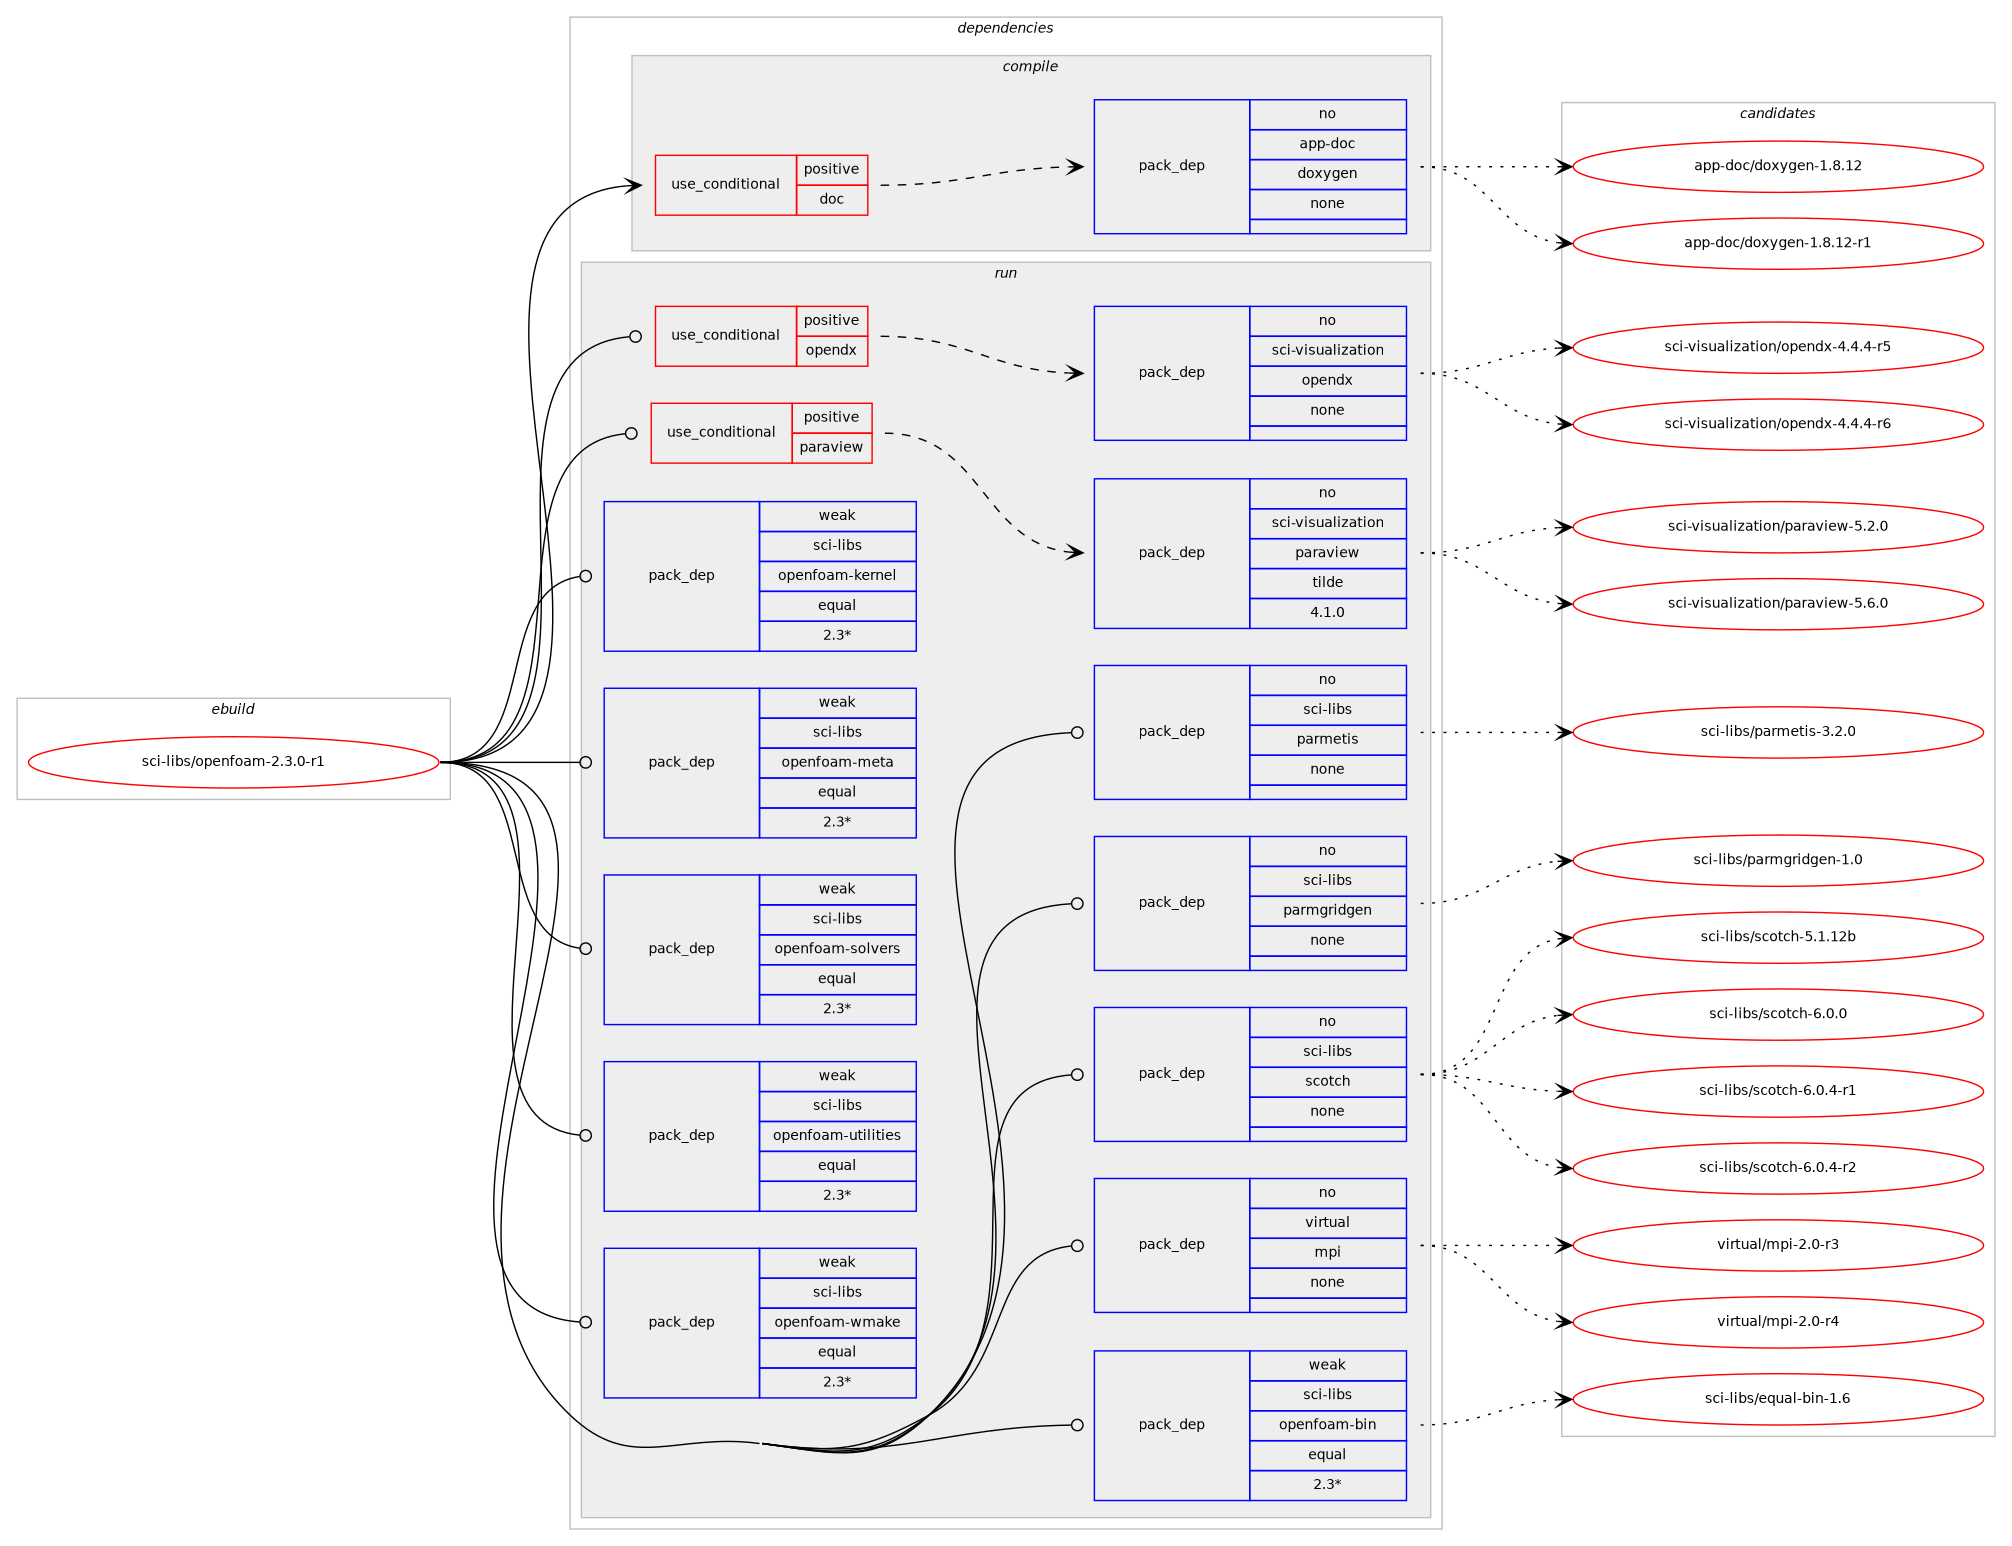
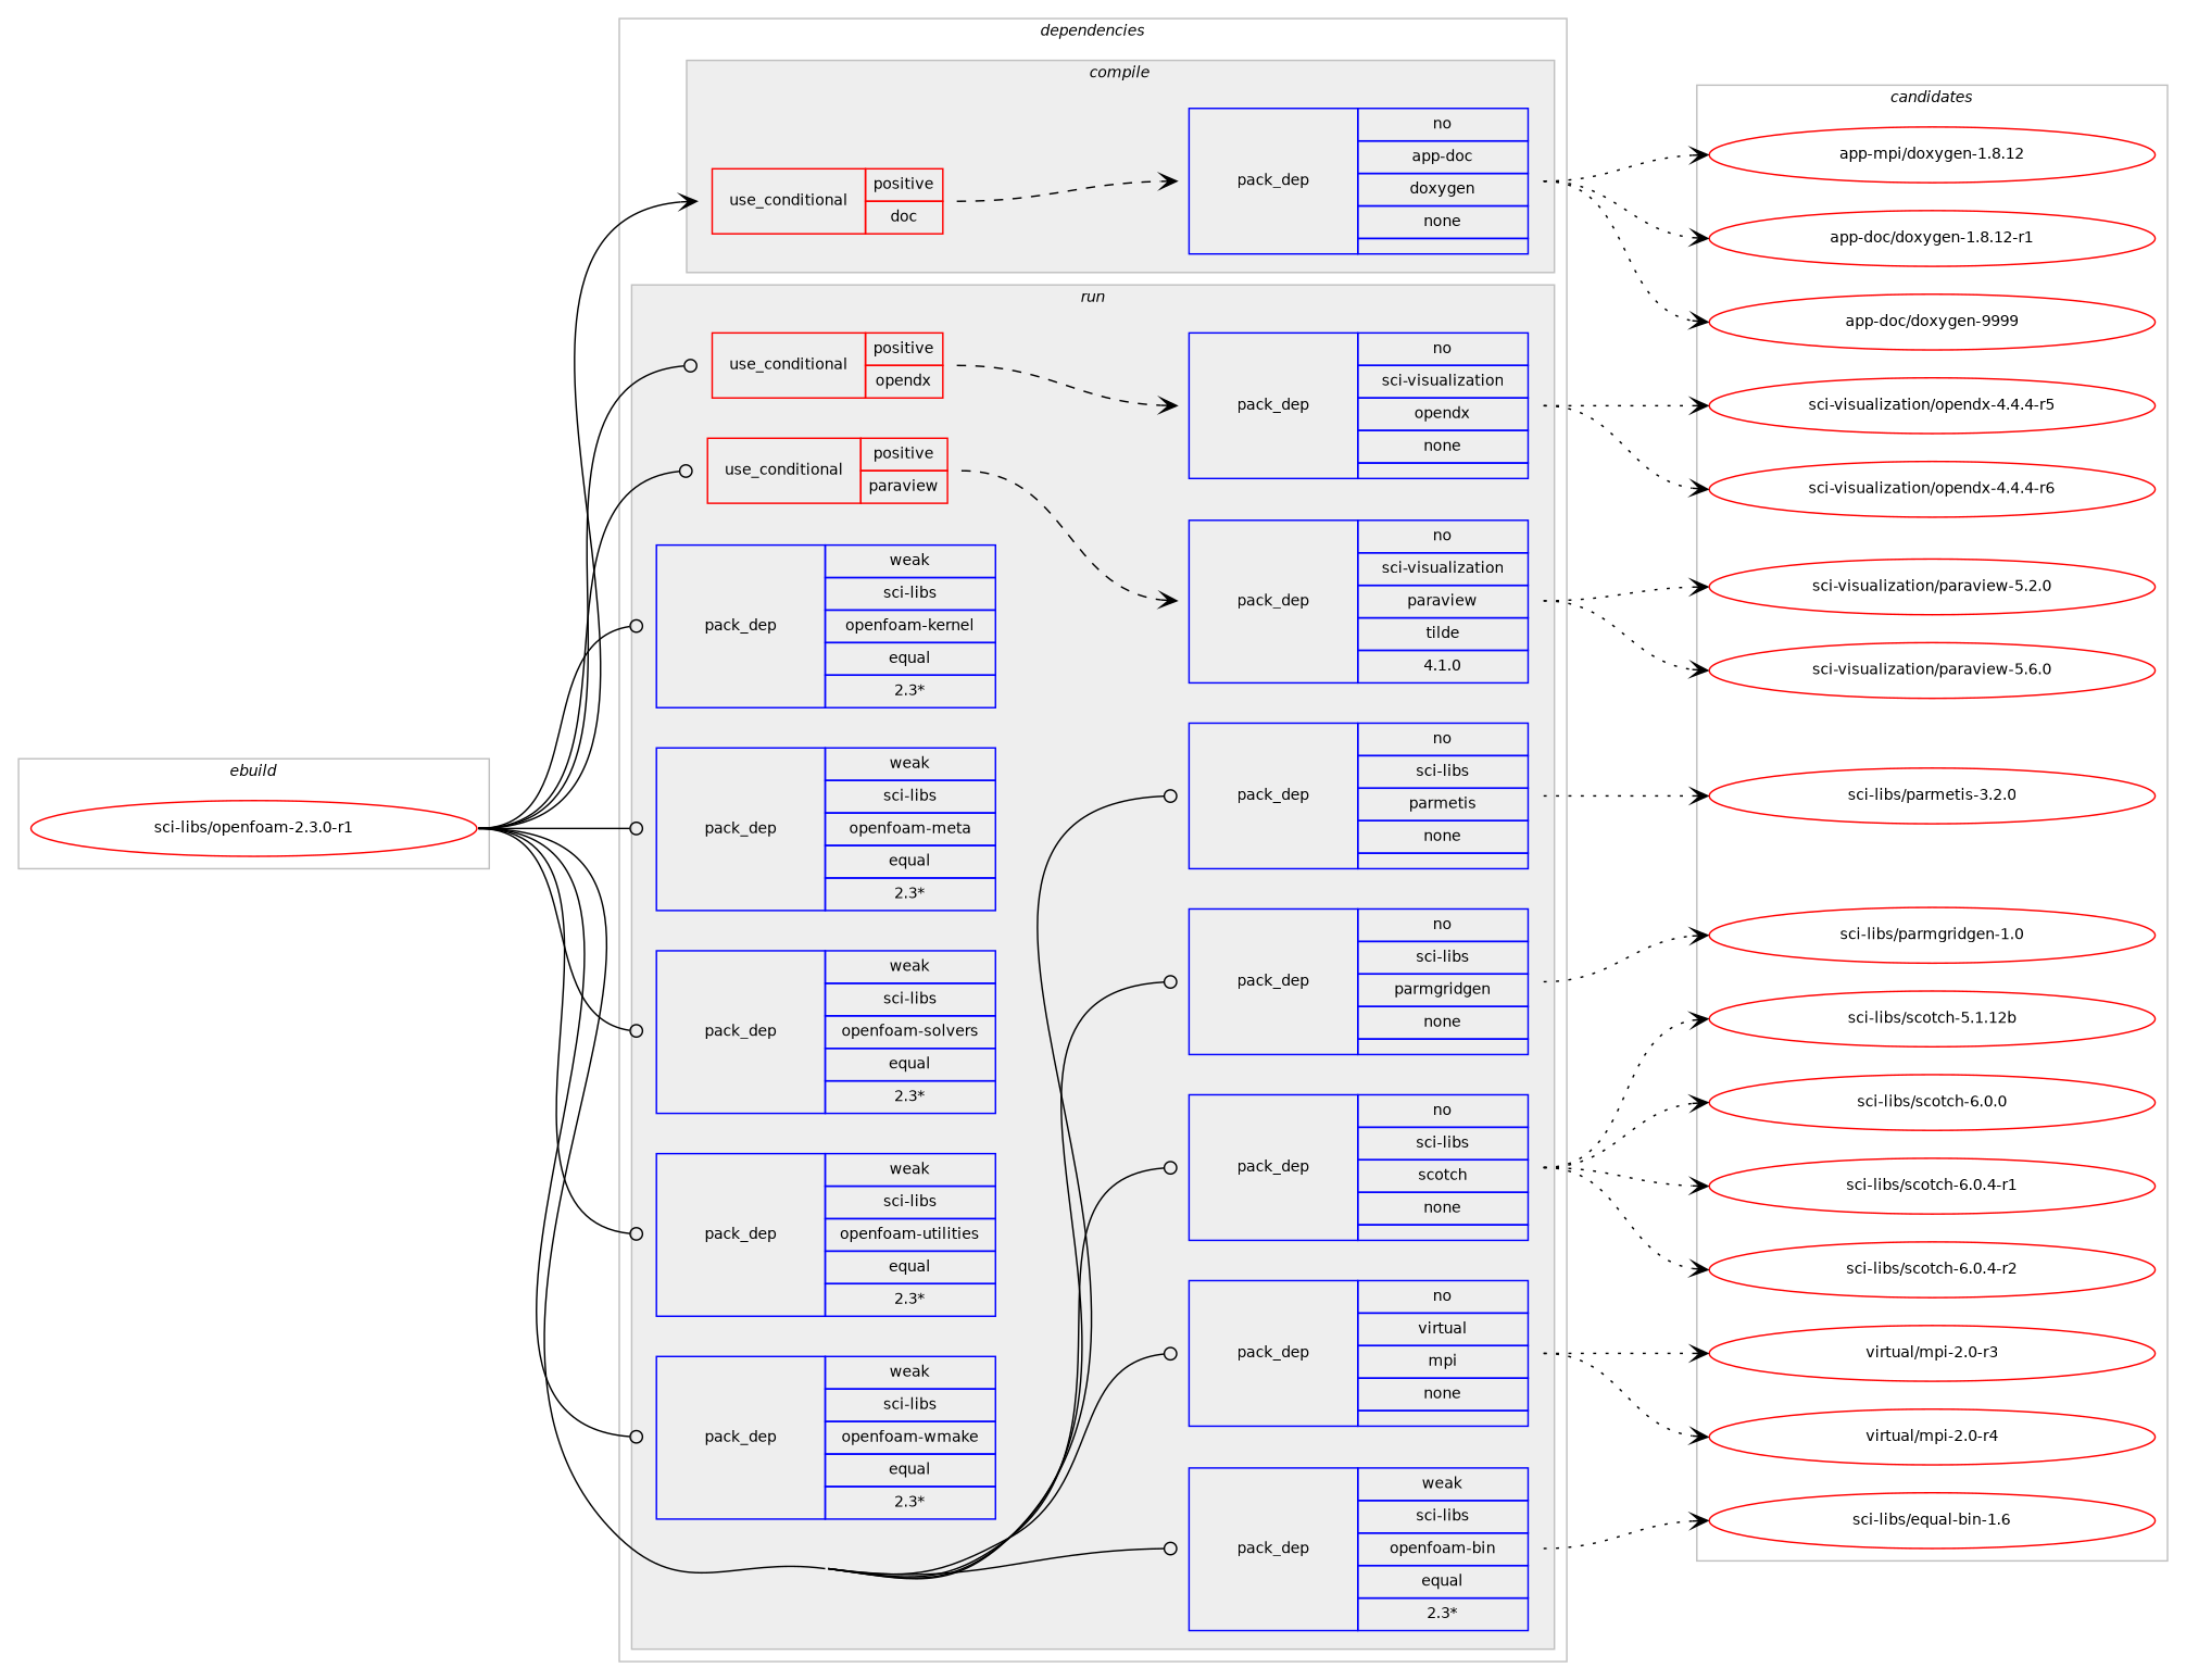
  digraph {
    compound=true
    concentrate=true
    fontname=Helvetica
    fontsize=10
    newrank=true
    rankdir=LR
    ranksep=1.5
    node [color=red fontname=Helvetica fontsize=10]
    edge [arrowhead=vee headport=w style=dotted tailport=e weight=20]
    n1 [label="sci-libs/openfoam-2.3.0-r1" width=4]
    n2 [color=blue label=<<TABLE BORDER="0" CELLBORDER="1" CELLSPACING="0" CELLPADDING="4" WIDTH="220"><TR><TD ROWSPAN="6" CELLPADDING="30">pack_dep</TD></TR><TR><TD WIDTH="110">no</TD></TR><TR><TD>app-doc</TD></TR><TR><TD>doxygen</TD></TR><TR><TD>none</TD></TR><TR><TD></TD></TR></TABLE>> shape=none]
    n3 [label=<<TABLE BORDER="0" CELLBORDER="1" CELLSPACING="0" CELLPADDING="4"><TR><TD ROWSPAN="3" CELLPADDING="10">use_conditional</TD></TR><TR><TD>positive</TD></TR><TR><TD>doc</TD></TR></TABLE>> shape=none]
    n4 [color=blue label=<<TABLE BORDER="0" CELLBORDER="1" CELLSPACING="0" CELLPADDING="4" WIDTH="220"><TR><TD ROWSPAN="6" CELLPADDING="30">pack_dep</TD></TR><TR><TD WIDTH="110">no</TD></TR><TR><TD>sci-visualization</TD></TR><TR><TD>opendx</TD></TR><TR><TD>none</TD></TR><TR><TD></TD></TR></TABLE>> shape=none]
    n5 [label=<<TABLE BORDER="0" CELLBORDER="1" CELLSPACING="0" CELLPADDING="4"><TR><TD ROWSPAN="3" CELLPADDING="10">use_conditional</TD></TR><TR><TD>positive</TD></TR><TR><TD>opendx</TD></TR></TABLE>> shape=none]
    n6 [color=blue label=<<TABLE BORDER="0" CELLBORDER="1" CELLSPACING="0" CELLPADDING="4" WIDTH="220"><TR><TD ROWSPAN="6" CELLPADDING="30">pack_dep</TD></TR><TR><TD WIDTH="110">no</TD></TR><TR><TD>sci-visualization</TD></TR><TR><TD>paraview</TD></TR><TR><TD>tilde</TD></TR><TR><TD>4.1.0</TD></TR></TABLE>> shape=none]
    n7 [label=<<TABLE BORDER="0" CELLBORDER="1" CELLSPACING="0" CELLPADDING="4"><TR><TD ROWSPAN="3" CELLPADDING="10">use_conditional</TD></TR><TR><TD>positive</TD></TR><TR><TD>paraview</TD></TR></TABLE>> shape=none]
    n8 [color=blue label=<<TABLE BORDER="0" CELLBORDER="1" CELLSPACING="0" CELLPADDING="4" WIDTH="220"><TR><TD ROWSPAN="6" CELLPADDING="30">pack_dep</TD></TR><TR><TD WIDTH="110">no</TD></TR><TR><TD>sci-libs</TD></TR><TR><TD>parmetis</TD></TR><TR><TD>none</TD></TR><TR><TD></TD></TR></TABLE>> shape=none]
    n9 [color=blue label=<<TABLE BORDER="0" CELLBORDER="1" CELLSPACING="0" CELLPADDING="4" WIDTH="220"><TR><TD ROWSPAN="6" CELLPADDING="30">pack_dep</TD></TR><TR><TD WIDTH="110">no</TD></TR><TR><TD>sci-libs</TD></TR><TR><TD>parmgridgen</TD></TR><TR><TD>none</TD></TR><TR><TD></TD></TR></TABLE>> shape=none]
    n10 [color=blue label=<<TABLE BORDER="0" CELLBORDER="1" CELLSPACING="0" CELLPADDING="4" WIDTH="220"><TR><TD ROWSPAN="6" CELLPADDING="30">pack_dep</TD></TR><TR><TD WIDTH="110">no</TD></TR><TR><TD>sci-libs</TD></TR><TR><TD>scotch</TD></TR><TR><TD>none</TD></TR><TR><TD></TD></TR></TABLE>> shape=none]
    n11 [color=blue label=<<TABLE BORDER="0" CELLBORDER="1" CELLSPACING="0" CELLPADDING="4" WIDTH="220"><TR><TD ROWSPAN="6" CELLPADDING="30">pack_dep</TD></TR><TR><TD WIDTH="110">no</TD></TR><TR><TD>virtual</TD></TR><TR><TD>mpi</TD></TR><TR><TD>none</TD></TR><TR><TD></TD></TR></TABLE>> shape=none]
    n12 [color=blue label=<<TABLE BORDER="0" CELLBORDER="1" CELLSPACING="0" CELLPADDING="4" WIDTH="220"><TR><TD ROWSPAN="6" CELLPADDING="30">pack_dep</TD></TR><TR><TD WIDTH="110">weak</TD></TR><TR><TD>sci-libs</TD></TR><TR><TD>openfoam-bin</TD></TR><TR><TD>equal</TD></TR><TR><TD>2.3*</TD></TR></TABLE>> shape=none]
    n13 [color=blue label=<<TABLE BORDER="0" CELLBORDER="1" CELLSPACING="0" CELLPADDING="4" WIDTH="220"><TR><TD ROWSPAN="6" CELLPADDING="30">pack_dep</TD></TR><TR><TD WIDTH="110">weak</TD></TR><TR><TD>sci-libs</TD></TR><TR><TD>openfoam-kernel</TD></TR><TR><TD>equal</TD></TR><TR><TD>2.3*</TD></TR></TABLE>> shape=none]
    n14 [color=blue label=<<TABLE BORDER="0" CELLBORDER="1" CELLSPACING="0" CELLPADDING="4" WIDTH="220"><TR><TD ROWSPAN="6" CELLPADDING="30">pack_dep</TD></TR><TR><TD WIDTH="110">weak</TD></TR><TR><TD>sci-libs</TD></TR><TR><TD>openfoam-meta</TD></TR><TR><TD>equal</TD></TR><TR><TD>2.3*</TD></TR></TABLE>> shape=none]
    n15 [color=blue label=<<TABLE BORDER="0" CELLBORDER="1" CELLSPACING="0" CELLPADDING="4" WIDTH="220"><TR><TD ROWSPAN="6" CELLPADDING="30">pack_dep</TD></TR><TR><TD WIDTH="110">weak</TD></TR><TR><TD>sci-libs</TD></TR><TR><TD>openfoam-solvers</TD></TR><TR><TD>equal</TD></TR><TR><TD>2.3*</TD></TR></TABLE>> shape=none]
    n16 [color=blue label=<<TABLE BORDER="0" CELLBORDER="1" CELLSPACING="0" CELLPADDING="4" WIDTH="220"><TR><TD ROWSPAN="6" CELLPADDING="30">pack_dep</TD></TR><TR><TD WIDTH="110">weak</TD></TR><TR><TD>sci-libs</TD></TR><TR><TD>openfoam-utilities</TD></TR><TR><TD>equal</TD></TR><TR><TD>2.3*</TD></TR></TABLE>> shape=none]
    n17 [color=blue label=<<TABLE BORDER="0" CELLBORDER="1" CELLSPACING="0" CELLPADDING="4" WIDTH="220"><TR><TD ROWSPAN="6" CELLPADDING="30">pack_dep</TD></TR><TR><TD WIDTH="110">weak</TD></TR><TR><TD>sci-libs</TD></TR><TR><TD>openfoam-wmake</TD></TR><TR><TD>equal</TD></TR><TR><TD>2.3*</TD></TR></TABLE>> shape=none]
-   n18 [label="app-doc/doxygen-1.8.12" width=4]
+   n18 [label="app-mpi/doxygen-1.8.12" width=4]
    n19 [label="app-doc/doxygen-1.8.12-r1" width=4]
+   n20 [label="app-doc/doxygen-9999" width=4]
    n21 [label="sci-visualization/opendx-4.4.4-r5" width=4]
    n22 [label="sci-visualization/opendx-4.4.4-r6" width=4]
    n23 [label="sci-visualization/paraview-5.2.0" width=4]
    n24 [label="sci-visualization/paraview-5.6.0" width=4]
    n25 [label="sci-libs/parmetis-3.2.0" width=4]
    n26 [label="sci-libs/parmgridgen-1.0" width=4]
    n27 [label="sci-libs/scotch-5.1.12b" width=4]
    n28 [label="sci-libs/scotch-6.0.0" width=4]
    n29 [label="sci-libs/scotch-6.0.4-r1" width=4]
    n30 [label="sci-libs/scotch-6.0.4-r2" width=4]
    n31 [label="virtual/mpi-2.0-r3" width=4]
    n32 [label="virtual/mpi-2.0-r4" width=4]
    n33 [label="sci-libs/equal-bin-1.6" width=4]
    subgraph cluster_1 {
      color=gray
      label=<<i>ebuild</i>>
      rank=same
      n1
    }
    subgraph cluster_2 {
      color=gray
      label=<<i>dependencies</i>>
      subgraph cluster_3 {
        color=gray
        fillcolor="#eeeeee"
        label=<<i>compile</i>>
        style=filled
        subgraph sub_4 {
          color=gray
          fillcolor="#eeeeee"
          label=<<i>compile</i>>
          style=filled
          n3
          subgraph sub_5 {
            color=gray
            fillcolor="#eeeeee"
            label=<<i>compile</i>>
            style=filled
            n2
          }
        }
      }
      subgraph cluster_6 {
        color=gray
        fillcolor="#eeeeee"
        label=<<i>compile and run</i>>
        style=filled
      }
      subgraph cluster_7 {
        color=gray
        fillcolor="#eeeeee"
        label=<<i>run</i>>
        style=filled
        subgraph sub_8 {
          color=gray
          fillcolor="#eeeeee"
          label=<<i>run</i>>
          style=filled
          n5
          subgraph sub_9 {
            color=gray
            fillcolor="#eeeeee"
            label=<<i>run</i>>
            style=filled
            n4
          }
        }
        subgraph sub_10 {
          color=gray
          fillcolor="#eeeeee"
          label=<<i>run</i>>
          style=filled
          n7
          subgraph sub_11 {
            color=gray
            fillcolor="#eeeeee"
            label=<<i>run</i>>
            style=filled
            n6
          }
        }
        subgraph sub_12 {
          color=gray
          fillcolor="#eeeeee"
          label=<<i>run</i>>
          style=filled
          n8
        }
        subgraph sub_13 {
          color=gray
          fillcolor="#eeeeee"
          label=<<i>run</i>>
          style=filled
          n9
        }
        subgraph sub_14 {
          color=gray
          fillcolor="#eeeeee"
          label=<<i>run</i>>
          style=filled
          n10
        }
        subgraph sub_15 {
          color=gray
          fillcolor="#eeeeee"
          label=<<i>run</i>>
          style=filled
          n11
        }
        subgraph sub_16 {
          color=gray
          fillcolor="#eeeeee"
          label=<<i>run</i>>
          style=filled
          n12
        }
        subgraph sub_17 {
          color=gray
          fillcolor="#eeeeee"
          label=<<i>run</i>>
          style=filled
          n13
        }
        subgraph sub_18 {
          color=gray
          fillcolor="#eeeeee"
          label=<<i>run</i>>
          style=filled
          n14
        }
        subgraph sub_19 {
          color=gray
          fillcolor="#eeeeee"
          label=<<i>run</i>>
          style=filled
          n15
        }
        subgraph sub_20 {
          color=gray
          fillcolor="#eeeeee"
          label=<<i>run</i>>
          style=filled
          n16
        }
        subgraph sub_21 {
          color=gray
          fillcolor="#eeeeee"
          label=<<i>run</i>>
          style=filled
          n17
        }
      }
    }
    subgraph cluster_22 {
      color=gray
      label=<<i>candidates</i>>
      rank=same
      subgraph sub_23 {
        color=black
        label=<<i>candidates</i>>
        nodesep=1
        rank=same
        n18
        n19
+       n20
      }
      subgraph sub_24 {
        color=black
        label=<<i>candidates</i>>
        nodesep=1
        rank=same
        n21
        n22
      }
      subgraph sub_25 {
        color=black
        label=<<i>candidates</i>>
        nodesep=1
        rank=same
        n23
        n24
      }
      subgraph sub_26 {
        color=black
        label=<<i>candidates</i>>
        nodesep=1
        rank=same
        n25
      }
      subgraph sub_27 {
        color=black
        label=<<i>candidates</i>>
        nodesep=1
        rank=same
        n26
      }
      subgraph sub_28 {
        color=black
        label=<<i>candidates</i>>
        nodesep=1
        rank=same
        n27
        n28
        n29
        n30
      }
      subgraph sub_29 {
        color=black
        label=<<i>candidates</i>>
        nodesep=1
        rank=same
        n31
        n32
      }
      subgraph sub_30 {
        color=black
        label=<<i>candidates</i>>
        nodesep=1
        rank=same
        n33
      }
      subgraph sub_31 {
        color=black
        label=<<i>candidates</i>>
        nodesep=1
        rank=same
      }
      subgraph sub_32 {
        color=black
        label=<<i>candidates</i>>
        nodesep=1
        rank=same
      }
      subgraph sub_33 {
        color=black
        label=<<i>candidates</i>>
        nodesep=1
        rank=same
      }
      subgraph sub_34 {
        color=black
        label=<<i>candidates</i>>
        nodesep=1
        rank=same
      }
      subgraph sub_35 {
        color=black
        label=<<i>candidates</i>>
        nodesep=1
        rank=same
      }
    }
    n1 -> n3 [style=solid]
    n1 -> n5 [arrowhead=odot style=solid]
    n1 -> n7 [arrowhead=odot style=solid]
    n1 -> n8 [arrowhead=odot style=solid]
    n1 -> n9 [arrowhead=odot style=solid]
    n1 -> n10 [arrowhead=odot style=solid]
    n1 -> n11 [arrowhead=odot style=solid]
    n1 -> n12 [arrowhead=odot style=solid]
    n1 -> n13 [arrowhead=odot style=solid]
    n1 -> n14 [arrowhead=odot style=solid]
    n1 -> n15 [arrowhead=odot style=solid]
    n1 -> n16 [arrowhead=odot style=solid]
    n1 -> n17 [arrowhead=odot style=solid]
    n2 -> n18 [weight=100]
    n2 -> n19 [weight=100]
+   n2 -> n20 [weight=100]
    n3 -> n2 [style=dashed]
    n4 -> n21 [weight=100]
    n4 -> n22 [weight=100]
    n5 -> n4 [style=dashed]
    n6 -> n23 [weight=100]
    n6 -> n24 [weight=100]
    n7 -> n6 [style=dashed]
    n8 -> n25 [weight=100]
    n9 -> n26 [weight=100]
    n10 -> n27 [weight=100]
    n10 -> n28 [weight=100]
    n10 -> n29 [weight=100]
    n10 -> n30 [weight=100]
    n11 -> n31 [weight=100]
    n11 -> n32 [weight=100]
    n12 -> n33 [weight=100]
  }
